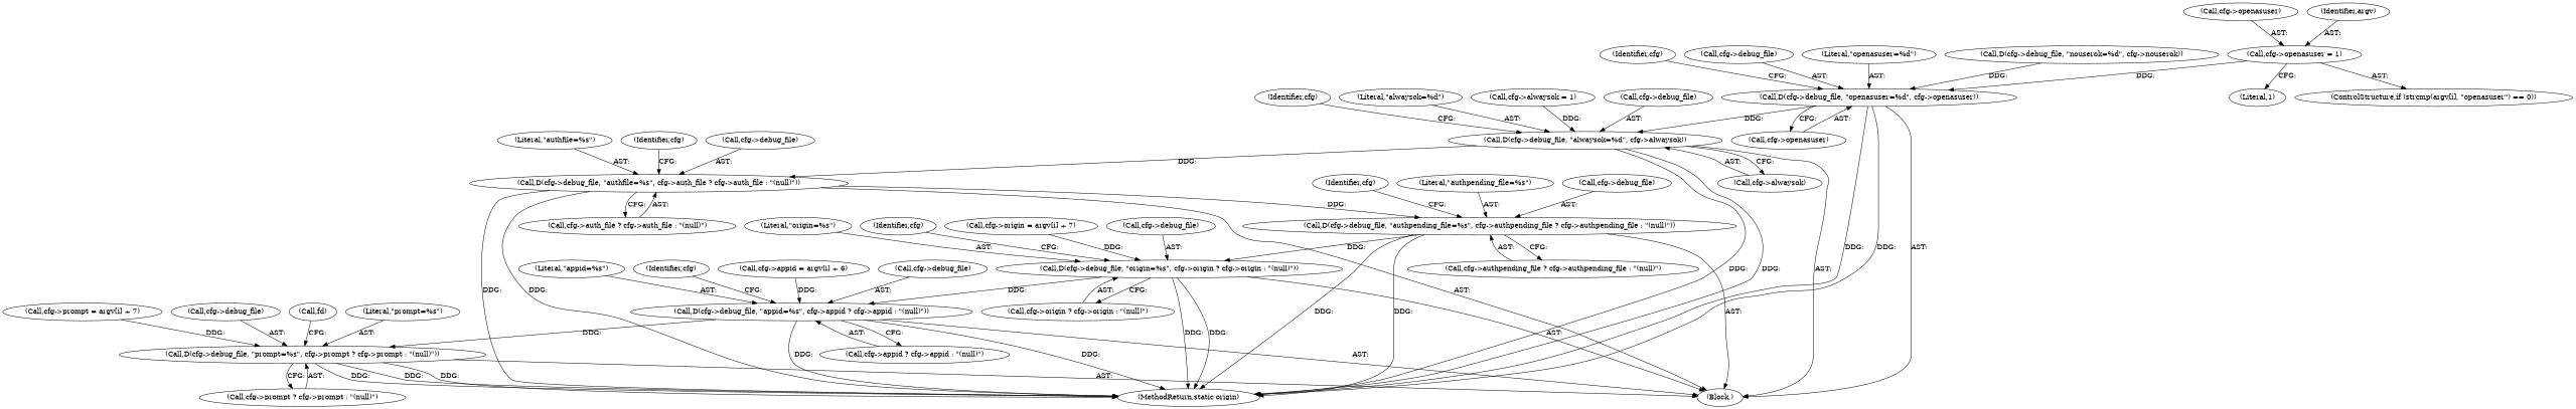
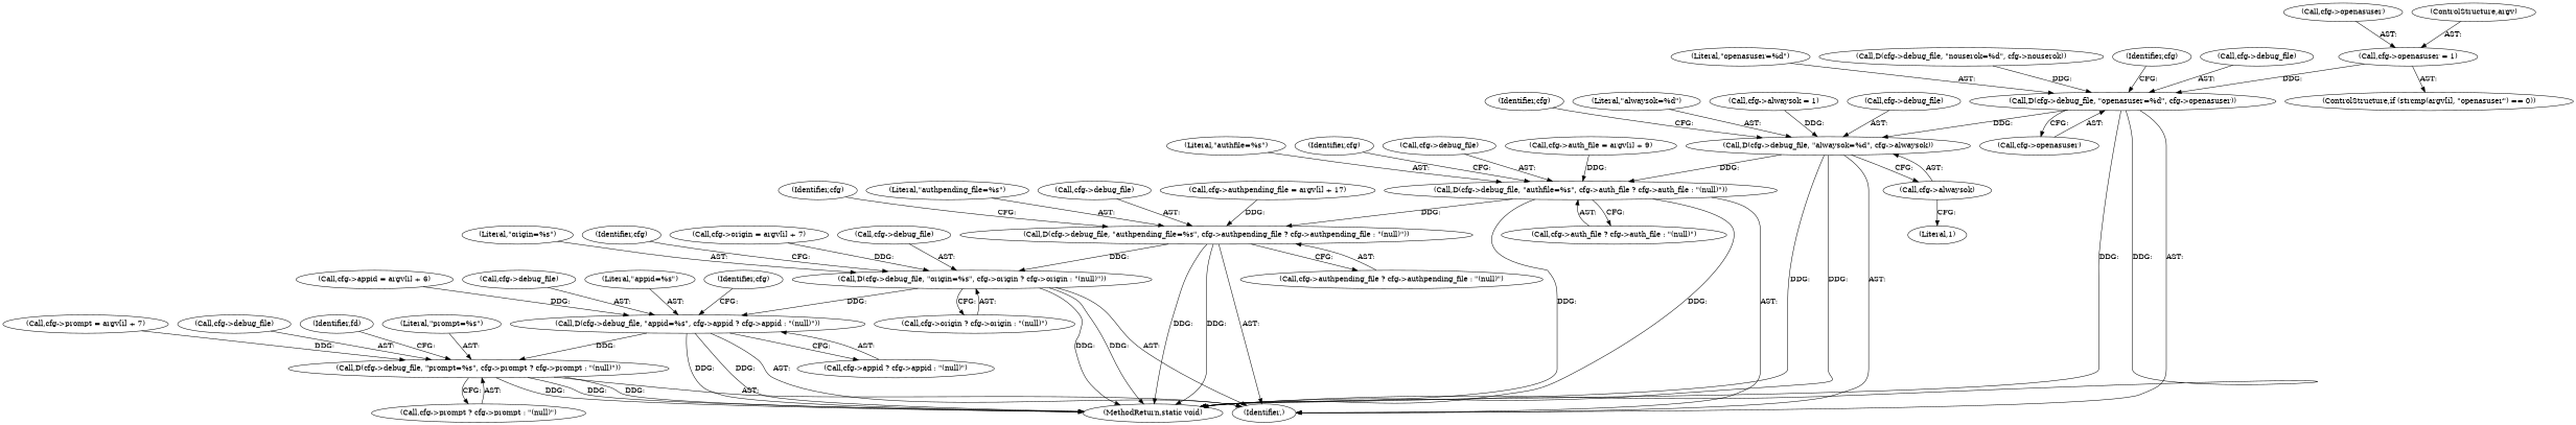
  digraph {
    n1 [label="(Call,cfg->openasuser = 1)"]
    n2 [label="(Call,D(cfg->debug_file, \"openasuser=%d\", cfg->openasuser))"]
    n3 [label="(Literal,1)"]
    n4 [label="(ControlStructure,if (strcmp(argv[i], \"openasuser\") == 0))"]
-   n5 [label="(MethodReturn,static origin)"]
+   n5 [label="(MethodReturn,static void)"]
    n6 [label="(Call,D(cfg->debug_file, \"alwaysok=%d\", cfg->alwaysok))"]
-   n7 [label="(Block,)"]
+   n7 [label="(Identifier,)"]
    n8 [label="(Call,cfg->openasuser)"]
    n9 [label="(Call,D(cfg->debug_file, \"authfile=%s\", cfg->auth_file ? cfg->auth_file : \"(null)\"))"]
    n10 [label="(Call,cfg->alwaysok)"]
    n11 [label="(Call,D(cfg->debug_file, \"authpending_file=%s\", cfg->authpending_file ? cfg->authpending_file : \"(null)\"))"]
    n12 [label="(Call,cfg->auth_file ? cfg->auth_file : \"(null)\")"]
    n13 [label="(Call,D(cfg->debug_file, \"origin=%s\", cfg->origin ? cfg->origin : \"(null)\"))"]
    n14 [label="(Call,cfg->authpending_file ? cfg->authpending_file : \"(null)\")"]
    n15 [label="(Call,D(cfg->debug_file, \"appid=%s\", cfg->appid ? cfg->appid : \"(null)\"))"]
    n16 [label="(Call,cfg->origin ? cfg->origin : \"(null)\")"]
    n17 [label="(Call,D(cfg->debug_file, \"prompt=%s\", cfg->prompt ? cfg->prompt : \"(null)\"))"]
    n18 [label="(Call,cfg->appid ? cfg->appid : \"(null)\")"]
    n19 [label="(Call,cfg->prompt ? cfg->prompt : \"(null)\")"]
    n20 [label="(Call,cfg->appid = argv[i] + 6)"]
    n21 [label="(Call,cfg->debug_file)"]
    n22 [label="(Identifier,cfg)"]
    n23 [label="(Literal,\"alwaysok=%d\")"]
    n24 [label="(Literal,\"openasuser=%d\")"]
    n25 [label="(Identifier,cfg)"]
    n26 [label="(Literal,\"authpending_file=%s\")"]
    n27 [label="(Literal,\"appid=%s\")"]
    n28 [label="(Call,cfg->alwaysok = 1)"]
    n29 [label="(Call,cfg->prompt = argv[i] + 7)"]
    n30 [label="(Call,cfg->openasuser)"]
    n31 [label="(Call,D(cfg->debug_file, \"nouserok=%d\", cfg->nouserok))"]
    n32 [label="(Literal,\"authfile=%s\")"]
    n33 [label="(Identifier,cfg)"]
    n34 [label="(Literal,\"origin=%s\")"]
    n35 [label="(Identifier,cfg)"]
    n36 [label="(Identifier,cfg)"]
    n37 [label="(Call,cfg->debug_file)"]
    n38 [label="(Call,cfg->debug_file)"]
    n39 [label="(Call,cfg->debug_file)"]
    n40 [label="(Call,cfg->origin = argv[i] + 7)"]
-   n41 [label="(Call,fd)"]
+   n41 [label="(Identifier,fd)"]
    n42 [label="(Identifier,cfg)"]
    n43 [label="(Literal,\"prompt=%s\")"]
    n44 [label="(Call,cfg->debug_file)"]
+   n45 [label="(Call,cfg->authpending_file = argv[i] + 17)"]
    n46 [label="(Call,cfg->debug_file)"]
-   n48 [label="(Identifier,argv)"]
+   n47 [label="(Call,cfg->auth_file = argv[i] + 9)"]
+   n48 [label="(ControlStructure,argv)"]
    n49 [label="(Call,cfg->debug_file)"]
    n1 -> n2 [label="DDG: "]
-   n1 -> n3 [label="CFG: "]
+   n10 -> n3 [label="CFG: "]
    n1 -> n4 [label="AST: "]
    n2 -> n5 [label="DDG: "]
    n2 -> n5 [label="DDG: "]
    n2 -> n6 [label="DDG: "]
    n2 -> n7 [label="AST: "]
    n2 -> n8 [label="CFG: "]
    n6 -> n5 [label="DDG: "]
    n6 -> n5 [label="DDG: "]
    n6 -> n7 [label="AST: "]
    n6 -> n9 [label="DDG: "]
    n6 -> n10 [label="CFG: "]
    n8 -> n2 [label="AST: "]
    n9 -> n5 [label="DDG: "]
    n9 -> n5 [label="DDG: "]
    n9 -> n7 [label="AST: "]
    n9 -> n11 [label="DDG: "]
    n9 -> n12 [label="CFG: "]
    n10 -> n6 [label="AST: "]
    n11 -> n5 [label="DDG: "]
    n11 -> n5 [label="DDG: "]
    n11 -> n7 [label="AST: "]
    n11 -> n13 [label="DDG: "]
    n11 -> n14 [label="CFG: "]
    n12 -> n9 [label="AST: "]
    n13 -> n5 [label="DDG: "]
    n13 -> n5 [label="DDG: "]
    n13 -> n7 [label="AST: "]
    n13 -> n15 [label="DDG: "]
    n13 -> n16 [label="CFG: "]
    n14 -> n11 [label="AST: "]
    n15 -> n5 [label="DDG: "]
    n15 -> n5 [label="DDG: "]
    n15 -> n7 [label="AST: "]
    n15 -> n17 [label="DDG: "]
    n15 -> n18 [label="CFG: "]
    n16 -> n13 [label="AST: "]
    n17 -> n5 [label="DDG: "]
    n17 -> n5 [label="DDG: "]
    n17 -> n5 [label="DDG: "]
    n17 -> n7 [label="AST: "]
    n17 -> n19 [label="CFG: "]
    n18 -> n15 [label="AST: "]
    n19 -> n17 [label="AST: "]
    n20 -> n15 [label="DDG: "]
    n21 -> n15 [label="AST: "]
    n22 -> n6 [label="CFG: "]
    n23 -> n6 [label="AST: "]
    n24 -> n2 [label="AST: "]
    n25 -> n11 [label="CFG: "]
    n26 -> n11 [label="AST: "]
    n27 -> n15 [label="AST: "]
    n28 -> n6 [label="DDG: "]
    n29 -> n17 [label="DDG: "]
    n30 -> n1 [label="AST: "]
    n31 -> n2 [label="DDG: "]
    n32 -> n9 [label="AST: "]
    n33 -> n2 [label="CFG: "]
    n34 -> n13 [label="AST: "]
    n35 -> n13 [label="CFG: "]
    n36 -> n15 [label="CFG: "]
    n37 -> n17 [label="AST: "]
    n38 -> n6 [label="AST: "]
    n39 -> n11 [label="AST: "]
    n40 -> n13 [label="DDG: "]
    n41 -> n17 [label="CFG: "]
    n42 -> n9 [label="CFG: "]
    n43 -> n17 [label="AST: "]
    n44 -> n2 [label="AST: "]
+   n45 -> n11 [label="DDG: "]
    n46 -> n9 [label="AST: "]
+   n47 -> n9 [label="DDG: "]
    n48 -> n1 [label="AST: "]
    n49 -> n13 [label="AST: "]
  }
